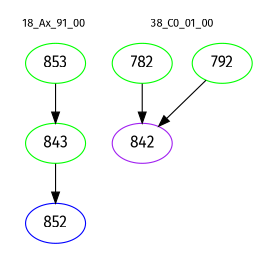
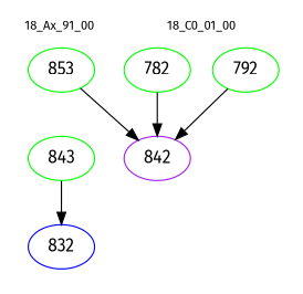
  digraph {
    fontname="Fira Sans"
    node [color=green fontname="Fira Sans"]
    edge [color=black fontname="Fira Sans"]
    n1 [label=853]
    n2 [label=843]
-   n3 [color=blue label=852]
+   n3 [color=blue label=832]
    n4 [label=792]
    n5 [label=782]
    n6 [color=purple label=842]
    subgraph cluster_1 {
      color=white
      fontsize=10
      label="18_Ax_91_00"
      n1
      n2
      n3
    }
    subgraph cluster_2 {
      color=white
      fontsize=10
-     label="38_C0_01_00"
+     label="18_C0_01_00"
      n4
      n5
      n6
    }
-   n1 -> n2
+   n1 -> n6
    n2 -> n3
    n4 -> n6
    n5 -> n6
  }
